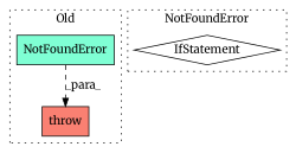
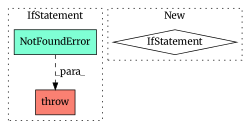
  digraph {
    fontname=Merriweather
    node [shape=box style=filled fontname=Merriweather]
    n1 [a=32 l=15 label=NotFoundError s=9838 fillcolor=aquamarine]
    n2 [a=53 l=6 label=throw s=9825 fillcolor=salmon]
    n3 [a=25 l="4,2" label=IfStatement s="10598,10669" shape=diamond fillcolor=white]
    subgraph cluster_1 {
-     label=Old
+     label=IfStatement
      style=dotted
      n1
      n2
    }
    subgraph cluster_2 {
-     label=NotFoundError
+     label=New
      style=dotted
      n3
    }
    n1 -> n2 [label=_para_ style=dashed arrowhead=normal fontname=Merriweather]
  }
